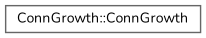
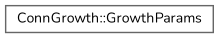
  digraph {
    rankdir=TB
    fontname=Nunito
-   n1 [color=grey40 fillcolor=white fontname=Nunito fontsize=10 height=0.2 label="ConnGrowth::ConnGrowth" shape=box style=filled width=0.4]
+   n1 [color=grey40 fillcolor=white fontname=Nunito fontsize=10 height=0.2 label="ConnGrowth::GrowthParams" shape=box style=filled width=0.4]
  }
